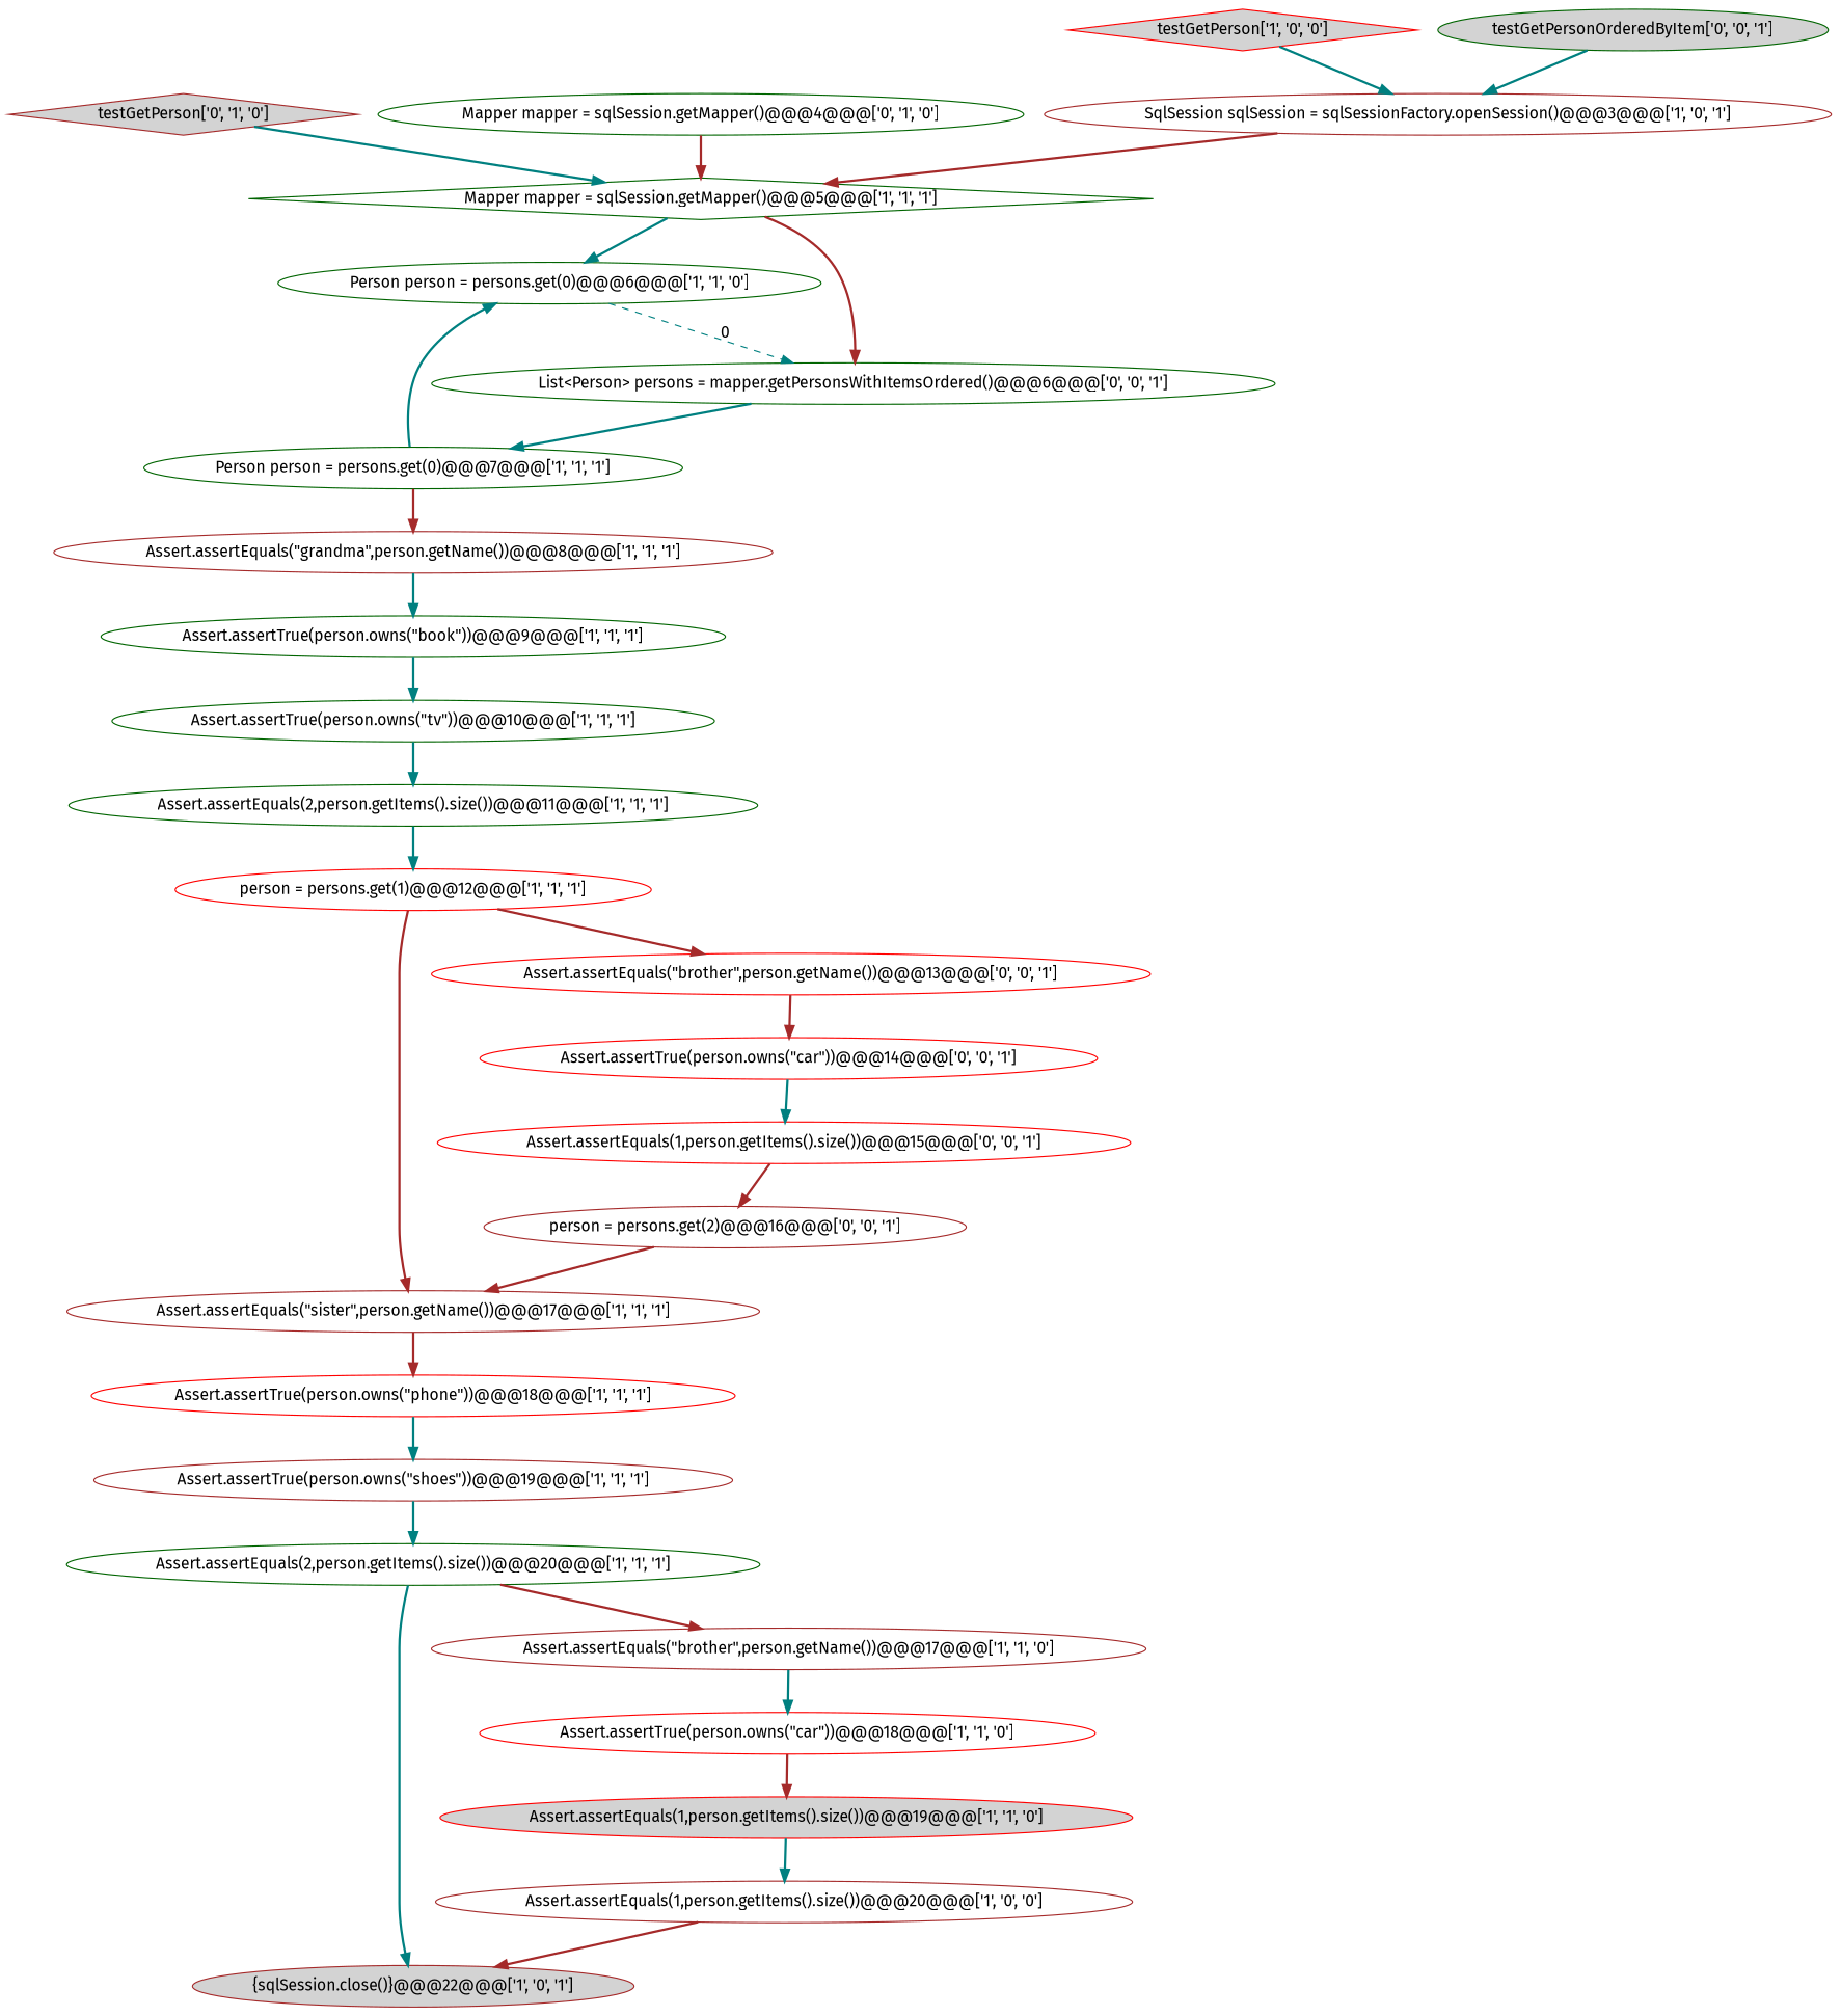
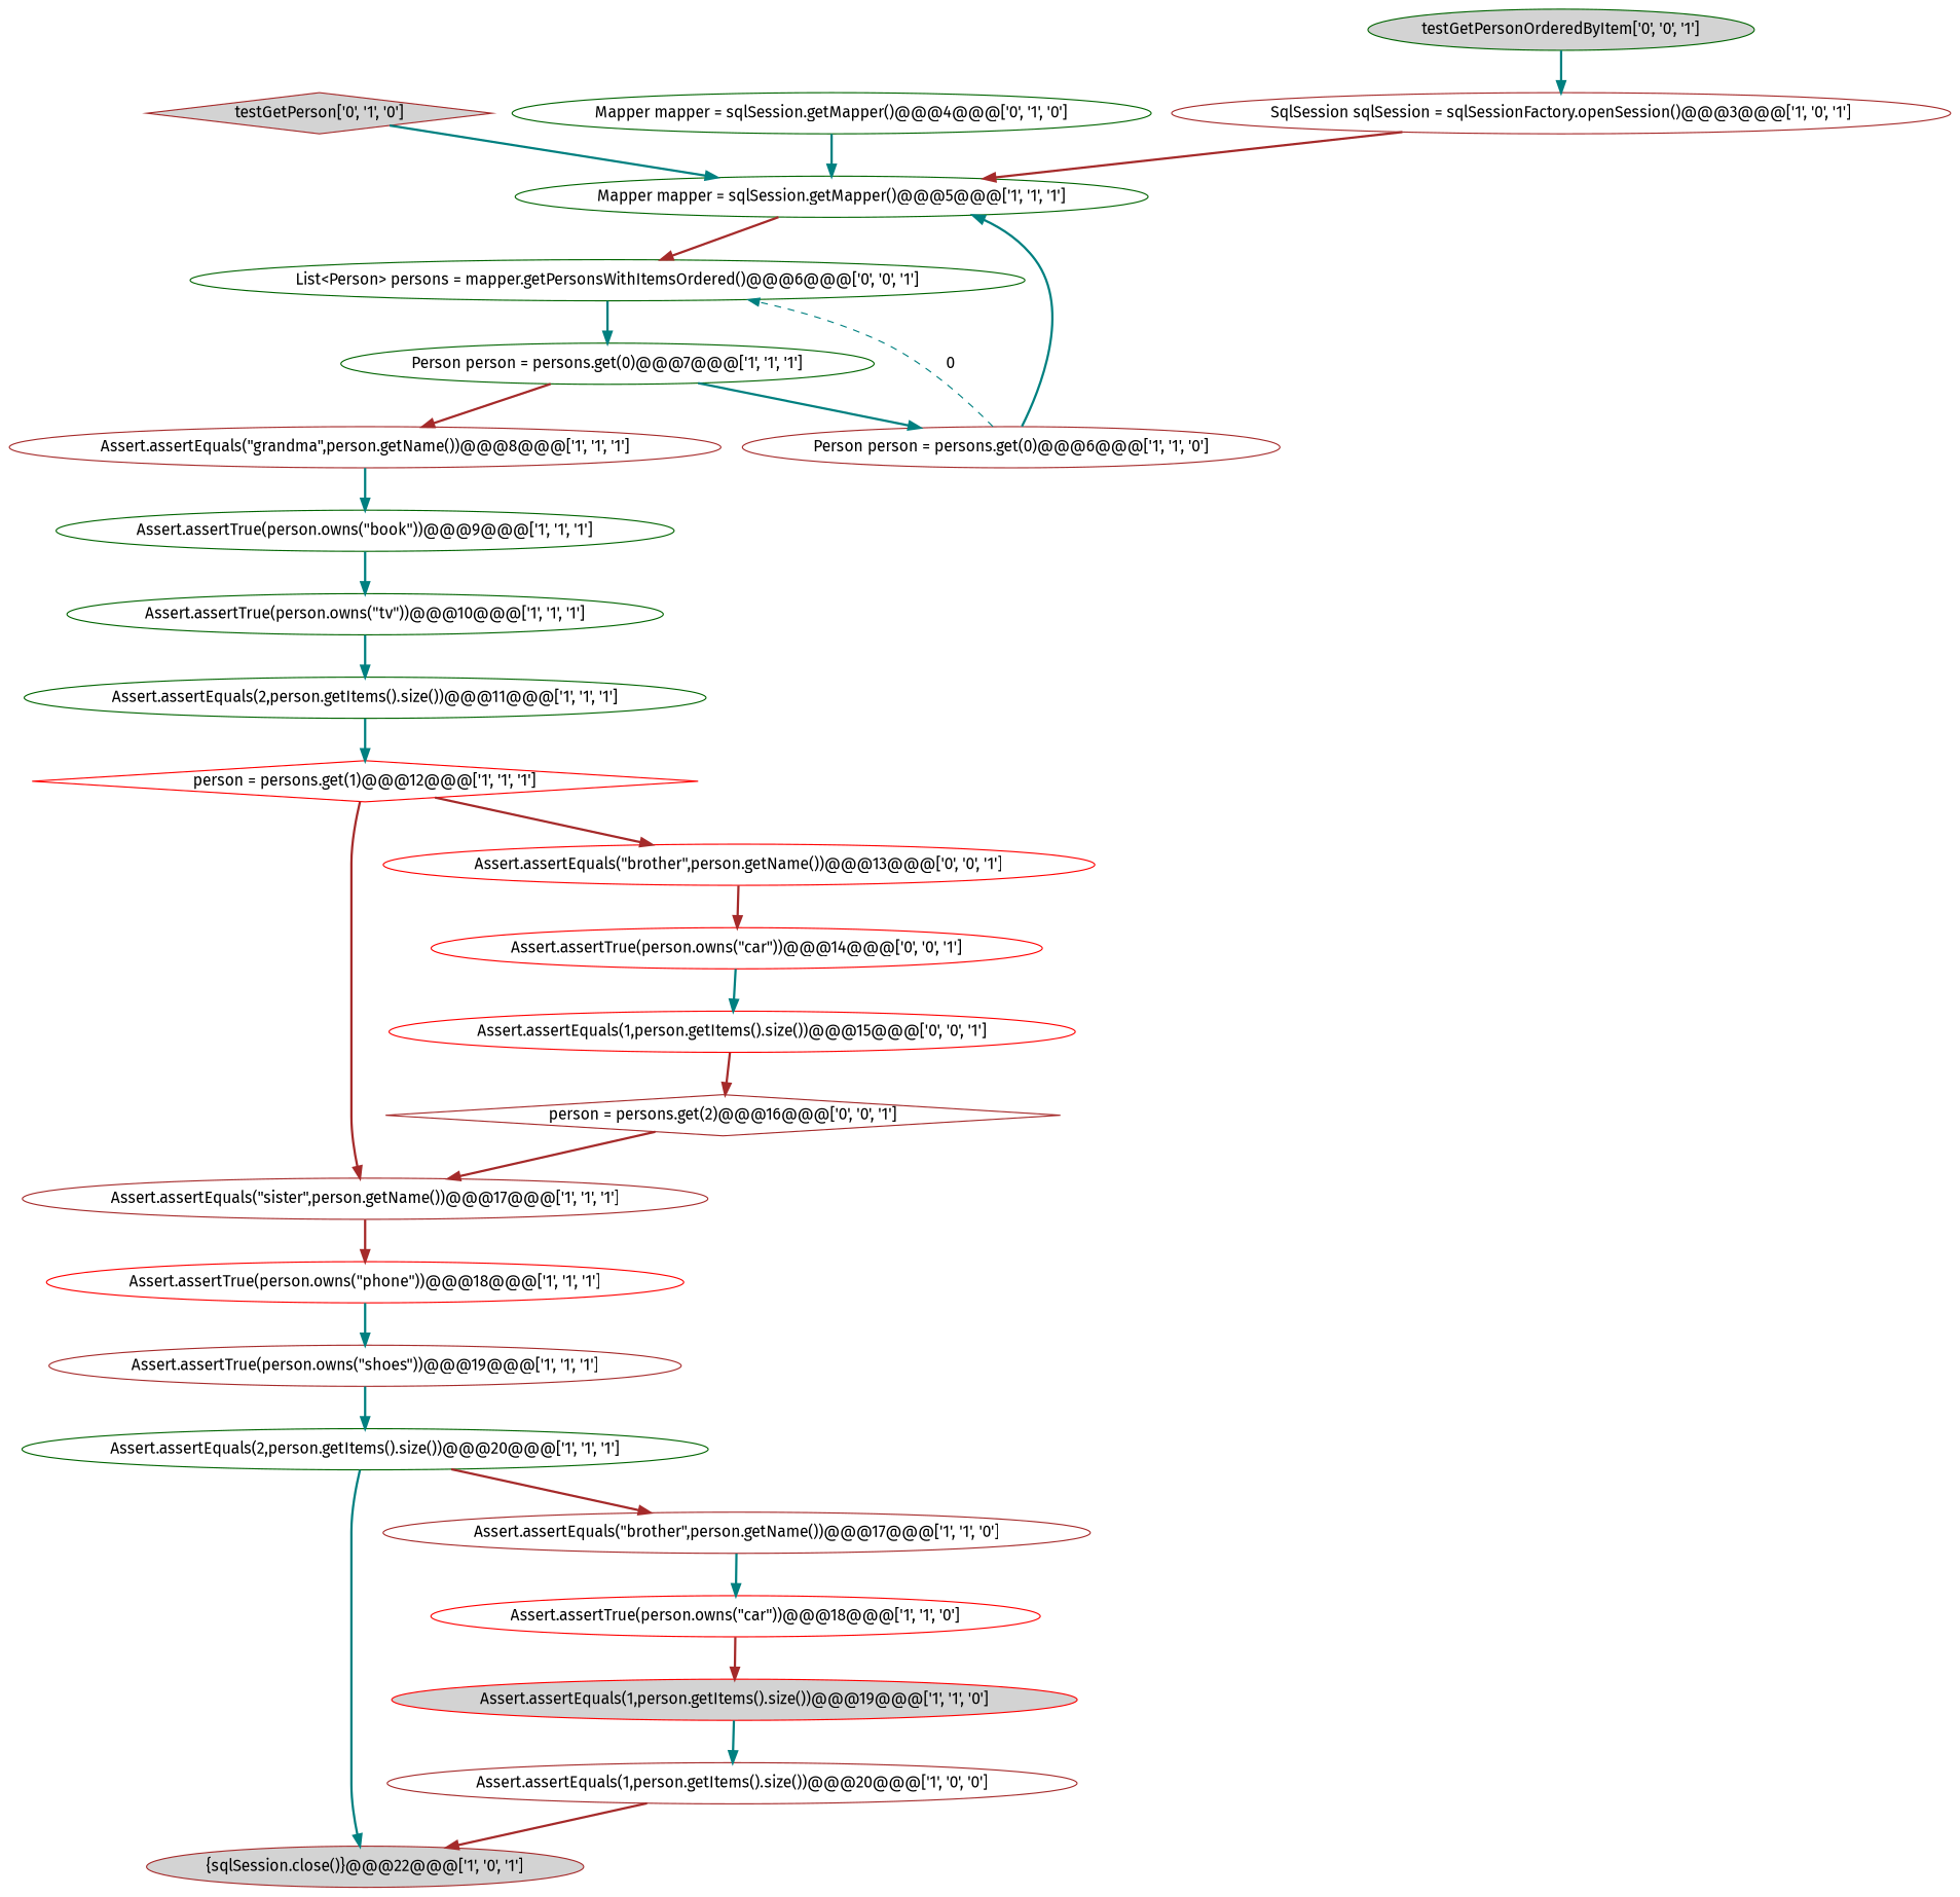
  digraph {
    fontname="Fira Sans"
    node [color=brown fillcolor=white fontname="Fira Sans" shape=ellipse style=filled]
    edge [color=teal fontname="Fira Sans" style=bold]
-   n1 [color=darkgreen label="Mapper mapper = sqlSession.getMapper()@@@5@@@['1', '1', '1']" shape=diamond]
-   n2 [color=darkgreen label="Person person = persons.get(0)@@@6@@@['1', '1', '0']"]
+   n1 [color=darkgreen label="Mapper mapper = sqlSession.getMapper()@@@5@@@['1', '1', '1']"]
+   n2 [label="Person person = persons.get(0)@@@6@@@['1', '1', '0']"]
    n3 [color=darkgreen label="List<Person> persons = mapper.getPersonsWithItemsOrdered()@@@6@@@['0', '0', '1']"]
    n4 [color=darkgreen label="Person person = persons.get(0)@@@7@@@['1', '1', '1']"]
    n5 [color=red label="Assert.assertTrue(person.owns(\"car\"))@@@18@@@['1', '1', '0']"]
    n6 [color=red fillcolor=lightgray label="Assert.assertEquals(1,person.getItems().size())@@@19@@@['1', '1', '0']"]
    n7 [label="Assert.assertEquals(1,person.getItems().size())@@@20@@@['1', '0', '0']"]
-   n8 [label="person = persons.get(2)@@@16@@@['0', '0', '1']"]
+   n8 [label="person = persons.get(2)@@@16@@@['0', '0', '1']" shape=diamond]
    n9 [label="Assert.assertEquals(\"sister\",person.getName())@@@17@@@['1', '1', '1']"]
    n10 [color=red label="Assert.assertTrue(person.owns(\"phone\"))@@@18@@@['1', '1', '1']"]
    n11 [color=darkgreen label="Assert.assertEquals(2,person.getItems().size())@@@11@@@['1', '1', '1']"]
-   n12 [color=red label="person = persons.get(1)@@@12@@@['1', '1', '1']"]
+   n12 [color=red label="person = persons.get(1)@@@12@@@['1', '1', '1']" shape=diamond]
    n13 [color=red label="Assert.assertEquals(\"brother\",person.getName())@@@13@@@['0', '0', '1']"]
    n14 [label="Assert.assertEquals(\"grandma\",person.getName())@@@8@@@['1', '1', '1']"]
    n15 [color=darkgreen label="Assert.assertTrue(person.owns(\"book\"))@@@9@@@['1', '1', '1']"]
    n16 [label="Assert.assertTrue(person.owns(\"shoes\"))@@@19@@@['1', '1', '1']"]
    n17 [color=darkgreen label="Assert.assertEquals(2,person.getItems().size())@@@20@@@['1', '1', '1']"]
    n18 [fillcolor=lightgray label="{sqlSession.close()}@@@22@@@['1', '0', '1']"]
    n19 [label="Assert.assertEquals(\"brother\",person.getName())@@@17@@@['1', '1', '0']"]
    n20 [color=darkgreen label="Assert.assertTrue(person.owns(\"tv\"))@@@10@@@['1', '1', '1']"]
    n21 [fillcolor=lightgray label="testGetPerson['0', '1', '0']" shape=diamond]
    n22 [color=darkgreen label="Mapper mapper = sqlSession.getMapper()@@@4@@@['0', '1', '0']"]
-   n23 [color=red fillcolor=lightgray label="testGetPerson['1', '0', '0']" shape=diamond]
    n24 [label="SqlSession sqlSession = sqlSessionFactory.openSession()@@@3@@@['1', '0', '1']"]
    n25 [color=red label="Assert.assertTrue(person.owns(\"car\"))@@@14@@@['0', '0', '1']"]
    n26 [color=red label="Assert.assertEquals(1,person.getItems().size())@@@15@@@['0', '0', '1']"]
    n27 [color=darkgreen fillcolor=lightgray label="testGetPersonOrderedByItem['0', '0', '1']"]
-   n1 -> n2
+   n2 -> n1
    n1 -> n3 [color=brown]
    n2 -> n3 [label=0 style=dashed]
    n3 -> n4
    n4 -> n2
    n4 -> n14 [color=brown]
    n5 -> n6 [color=brown]
    n6 -> n7
    n7 -> n18 [color=brown]
    n8 -> n9 [color=brown]
    n9 -> n10 [color=brown]
    n10 -> n16
    n11 -> n12
    n12 -> n9 [color=brown]
    n12 -> n13 [color=brown]
    n13 -> n25 [color=brown]
    n14 -> n15
    n15 -> n20
    n16 -> n17
    n17 -> n18
    n17 -> n19 [color=brown]
    n19 -> n5
    n20 -> n11
    n21 -> n1
-   n22 -> n1 [color=brown]
-   n23 -> n24
+   n22 -> n1
    n24 -> n1 [color=brown]
    n25 -> n26
    n26 -> n8 [color=brown]
    n27 -> n24
  }
